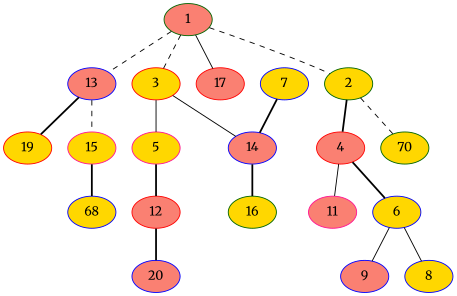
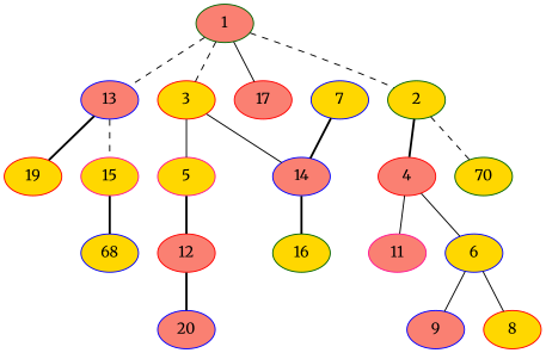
  graph {
    fontname=Merriweather
    node [color=blue fillcolor=gold fontname=Merriweather style=filled]
    edge [fontname=Merriweather style=bold]
    1 [color=darkgreen fillcolor=salmon]
    2 [color=darkgreen]
    3 [color=red]
    13 [fillcolor=salmon]
    17 [color=red fillcolor=salmon]
    4 [color=red fillcolor=salmon]
    n7 [color=darkgreen label=70]
    5 [color=deeppink]
    14 [fillcolor=salmon]
    15 [color=deeppink]
    19 [color=red]
    6
    11 [color=deeppink fillcolor=salmon]
    12 [color=red fillcolor=salmon]
    7
-   8
+   8 [color=red]
    9 [fillcolor=salmon]
    20 [fillcolor=salmon]
    16 [color=darkgreen]
    n20 [label=68]
    1 -- 2 [style=dashed]
    1 -- 3 [style=dashed]
    1 -- 13 [style=dashed]
    1 -- 17 [style=solid]
    2 -- 4
    2 -- n7 [style=dashed]
    3 -- 5 [style=solid]
    3 -- 14 [style=solid]
    13 -- 15 [style=dashed]
    13 -- 19
-   4 -- 6
+   4 -- 6 [style=solid]
    4 -- 11 [style=solid]
    5 -- 12
    14 -- 16
    15 -- n20
    6 -- 8 [style=solid]
    6 -- 9 [style=solid]
    12 -- 20
    7 -- 14
  }
